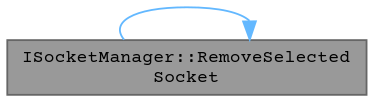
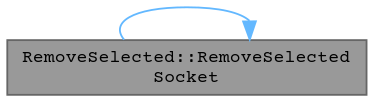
  digraph {
    rankdir=LR
    fontname="Courier Prime"
-   n1 [color=gray40 fillcolor=grey60 fontcolor=black fontname="Courier Prime" fontsize=10 height=0.2 label="ISocketManager::RemoveSelected\lSocket" shape=box style=filled width=0.4]
+   n1 [color=gray40 fillcolor=grey60 fontcolor=black fontname="Courier Prime" fontsize=10 height=0.2 label="RemoveSelected::RemoveSelected\lSocket" shape=box style=filled width=0.4]
    n1 -> n1 [color=steelblue1 fontname="Courier Prime" fontsize=10 labelfontname=Helvetica labelfontsize=10 style=solid]
  }
